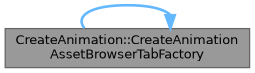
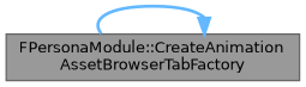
  digraph {
    rankdir=LR
-   n1 [color=gray40 fillcolor=grey60 fontcolor=black fontname=Helvetica fontsize=10 height=0.2 label="CreateAnimation::CreateAnimation\lAssetBrowserTabFactory" shape=box style=filled width=0.4]
+   n1 [color=gray40 fillcolor=grey60 fontcolor=black fontname=Helvetica fontsize=10 height=0.2 label="FPersonaModule::CreateAnimation\lAssetBrowserTabFactory" shape=box style=filled width=0.4]
    n1 -> n1 [color=steelblue1 fontname=Helvetica fontsize=10 labelfontname=Helvetica labelfontsize=10 style=bold arrowhead=normal]
  }
